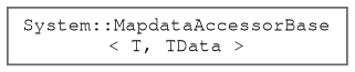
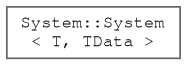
  digraph {
    rankdir=LR
-   n1 [color=grey40 fillcolor=white fontname=FreeMono fontsize=10 height=0.2 label="System::MapdataAccessorBase\l\< T, TData \>" shape=box style=filled width=0.4]
+   n1 [color=grey40 fillcolor=white fontname=FreeMono fontsize=10 height=0.2 label="System::System\l\< T, TData \>" shape=box style=filled width=0.4]
  }
